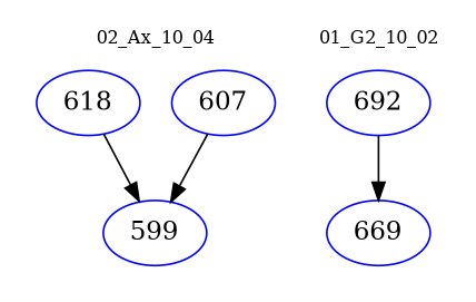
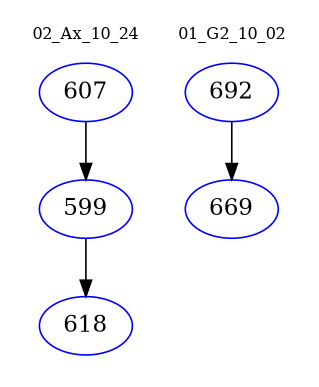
  digraph {
    node [color=blue]
    edge [color=black]
    n1 [label=607]
    n2 [label=599]
    n3 [label=618]
    n4 [label=692]
    n5 [label=669]
    subgraph cluster_1 {
      color=white
      fontsize=10
-     label="02_Ax_10_04"
+     label="02_Ax_10_24"
      n1
      n2
      n3
    }
    subgraph cluster_2 {
      color=white
      fontsize=10
      label="01_G2_10_02"
      n4
      n5
    }
    n1 -> n2
-   n3 -> n2
+   n2 -> n3
    n4 -> n5
  }
